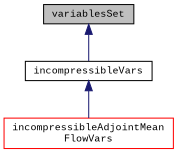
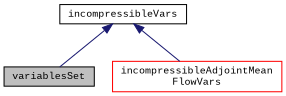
  digraph {
    fontname="Liberation Mono"
    node [color=black fontname="Liberation Mono" fontsize=10 shape=record]
    edge [color=midnightblue dir=back fontname="Liberation Mono" fontsize=10 labelfontname=Helvetica labelfontsize=10 style=solid]
    n1 [fillcolor=grey75 fontcolor=black height=0.2 label=variablesSet style=filled width=0.4]
    n2 [height=0.2 label=incompressibleVars width=0.4]
    n3 [color=red height=0.2 label="incompressibleAdjointMean\lFlowVars" width=0.4]
-   n1 -> n2
+   n2 -> n1
    n2 -> n3
  }
